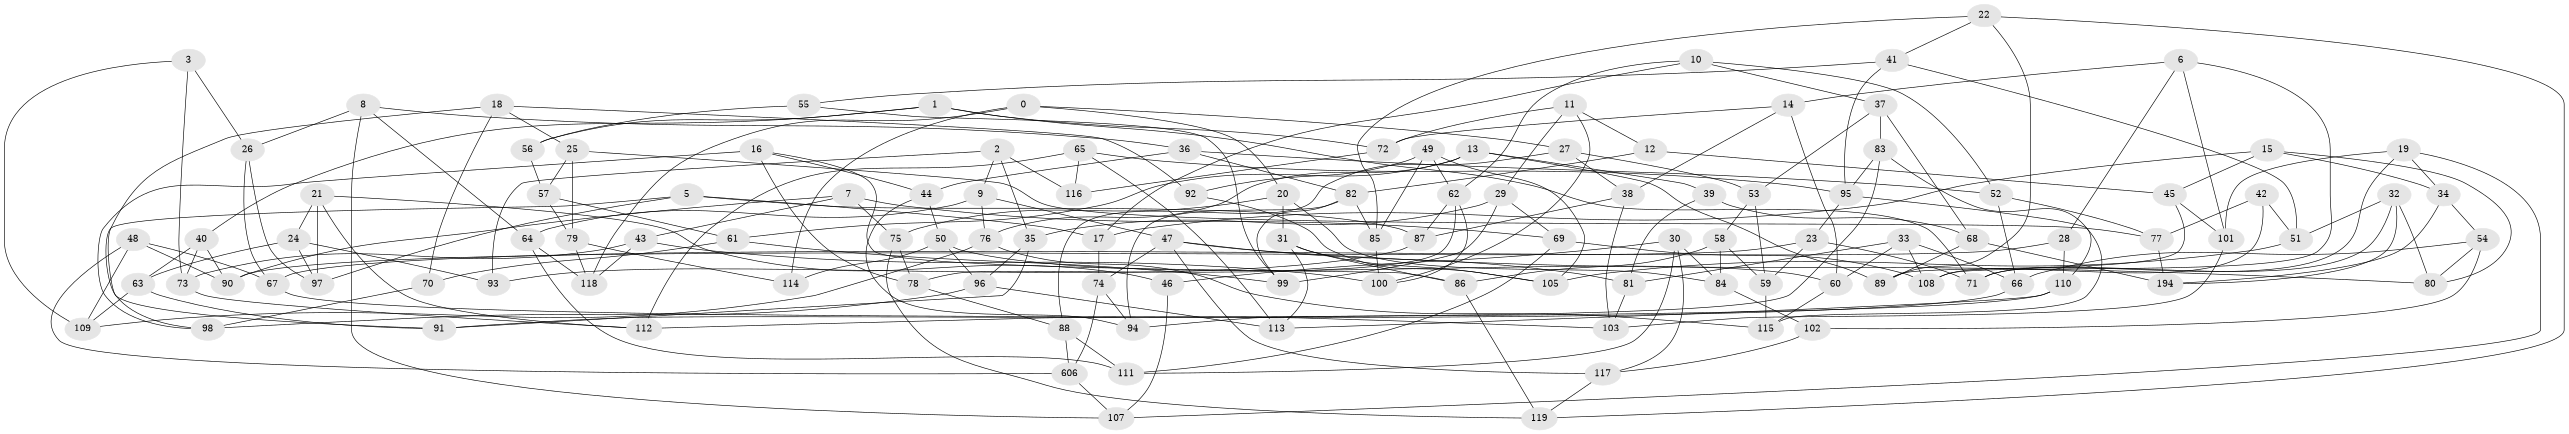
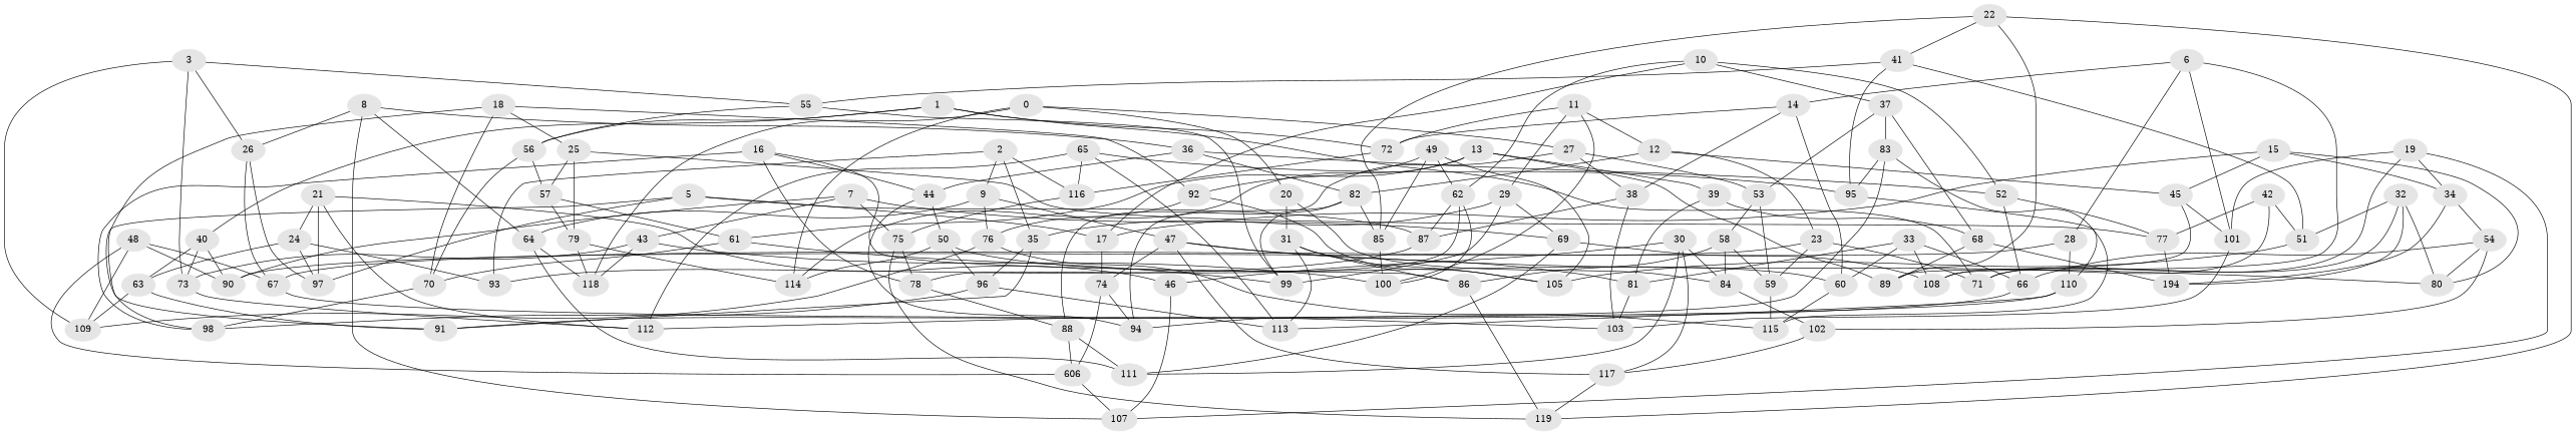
  graph {
    node [color=gray90 style=filled]
    1
    40
    56
    71
    72
    73
    90
    63
    70
    57
    116
    2
    9
    35
    93
    64
    47
    76
    91
    96
    3
    26
    55
    109
    97
    67
    99
    112
    n29 [label=0]
    20
    27
    114
    118
    75
    31
    84
    38
    53
    88
    5
    17
    87
    98
    74
    6
    14
    28
    101
    108
    60
    110
    103
    7
    43
    69
    100
    111
    78
    119
    8
    36
    107
    52
    44
    82
    80
    117
    81
    115
    10
    37
    62
    68
    83
    77
    66
    11
    12
    29
    23
    45
    59
    39
    89
    13
    61
    15
    34
    n89 [label=194]
    54
    16
    86
    50
    94
    n95 [label=606]
    18
    25
    92
    79
    105
    19
    113
    102
    21
    24
    46
    22
    41
    85
    51
    95
    58
    30
    32
    33
    42
    48
    49
    65
    1 -- 40
    1 -- 56
    1 -- 71
    1 -- 72
    40 -- 73
    40 -- 90
    40 -- 63
+   56 -- 70
    56 -- 57
    72 -- 116
    73 -- 112
    63 -- 91
    63 -- 109
    70 -- 98
    57 -- 61
    57 -- 79
    2 -- 116
    2 -- 9
    2 -- 35
    2 -- 93
    9 -- 64
    9 -- 47
    9 -- 76
    35 -- 91
    35 -- 96
    64 -- 118
    64 -- 111
    47 -- 74
    47 -- 80
    47 -- 117
    47 -- 81
    76 -- 109
    76 -- 115
    96 -- 98
    96 -- 113
    3 -- 73
    3 -- 26
+   3 -- 55
    3 -- 109
    26 -- 97
    26 -- 67
    55 -- 56
    55 -- 99
    67 -- 103
    n29 -- 20
    n29 -- 27
    n29 -- 114
    n29 -- 118
-   20 -- 75
+   116 -- 75
    20 -- 31
    20 -- 84
    27 -- 38
    27 -- 53
    27 -- 88
    75 -- 78
    75 -- 119
    31 -- 86
    31 -- 105
    31 -- 113
    84 -- 102
    38 -- 87
    38 -- 103
    53 -- 59
    53 -- 58
    88 -- 111
    88 -- n95
    5 -- 97
    5 -- 17
    5 -- 87
    5 -- 98
    17 -- 74
    87 -- 93
    74 -- 94
    74 -- n95
    6 -- 14
    6 -- 28
    6 -- 101
    6 -- 108
    14 -- 72
    14 -- 38
    14 -- 60
    28 -- 67
    28 -- 110
    101 -- 103
    60 -- 115
    110 -- 112
    110 -- 113
    7 -- 90
    7 -- 75
    7 -- 43
    7 -- 69
    43 -- 73
    43 -- 118
    43 -- 100
    69 -- 108
    69 -- 111
    78 -- 88
    8 -- 64
    8 -- 26
    8 -- 36
    8 -- 107
    36 -- 52
    36 -- 44
    36 -- 82
    52 -- 77
    52 -- 66
    44 -- 50
    44 -- 94
    82 -- 99
    82 -- 94
    82 -- 85
    117 -- 119
    81 -- 103
    10 -- 17
    10 -- 52
    10 -- 37
    10 -- 62
    37 -- 53
    37 -- 68
    37 -- 83
    62 -- 87
    62 -- 100
    62 -- 78
    68 -- 89
    68 -- n89
    83 -- 110
    83 -- 94
    83 -- 95
    77 -- n89
    66 -- 91
    11 -- 72
    11 -- 100
    11 -- 12
    11 -- 29
    12 -- 82
-   95 -- 23
+   12 -- 23
    12 -- 45
    29 -- 35
    29 -- 99
    29 -- 69
    23 -- 71
    23 -- 90
    23 -- 59
    45 -- 101
    45 -- 89
    59 -- 115
    39 -- 81
    39 -- 68
    13 -- 76
    13 -- 39
    13 -- 89
    13 -- 61
    61 -- 70
    61 -- 99
    15 -- 17
    15 -- 80
    15 -- 45
    15 -- 34
    34 -- n89
    34 -- 54
    54 -- 80
    54 -- 66
    54 -- 102
    16 -- 98
    16 -- 78
    16 -- 44
    16 -- 86
    86 -- 119
    50 -- 96
    50 -- 114
    50 -- 60
    n95 -- 107
    18 -- 70
    18 -- 91
    18 -- 25
    18 -- 92
    25 -- 57
    25 -- 77
    25 -- 79
+   92 -- 114
    92 -- 105
    79 -- 114
    79 -- 118
    19 -- 71
    19 -- 101
    19 -- 107
    19 -- 34
    102 -- 117
    21 -- 97
    21 -- 112
    21 -- 24
    21 -- 46
    24 -- 63
    24 -- 93
    24 -- 97
    46 -- 107
    22 -- 119
    22 -- 89
    22 -- 41
    22 -- 85
    41 -- 55
    41 -- 51
    41 -- 95
    85 -- 100
    51 -- 105
    95 -- 115
    58 -- 84
    58 -- 59
    58 -- 86
    30 -- 84
    30 -- 111
    30 -- 117
    30 -- 46
    32 -- 71
    32 -- 80
    32 -- n89
    32 -- 51
    33 -- 108
    33 -- 60
    33 -- 81
    33 -- 66
    42 -- 108
    42 -- 77
    42 -- 51
    48 -- 90
    48 -- 109
    48 -- 67
    48 -- n95
    49 -- 62
    49 -- 92
    49 -- 105
    49 -- 85
    65 -- 116
    65 -- 112
    65 -- 113
    65 -- 95
  }
